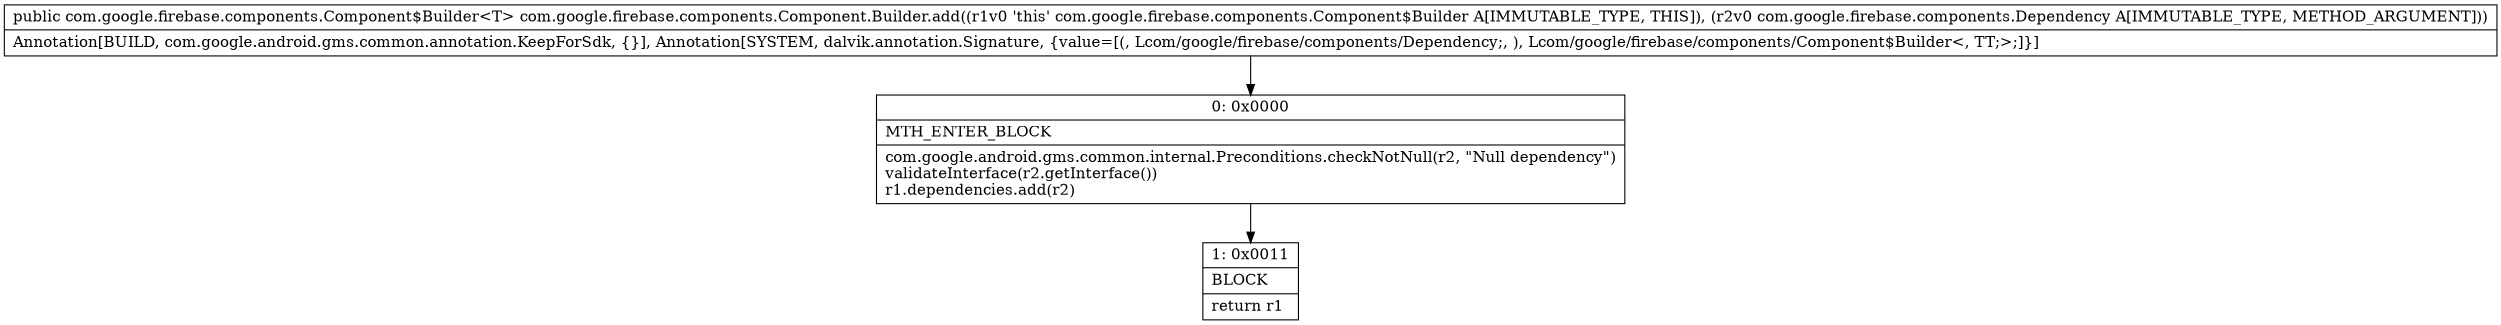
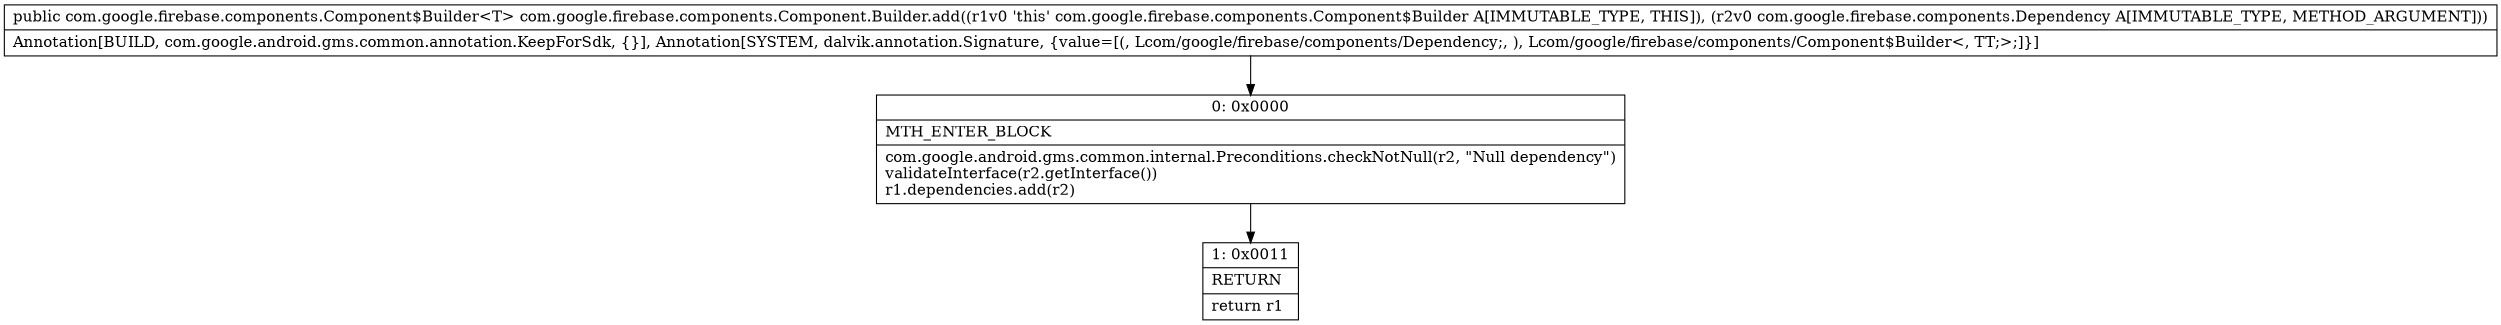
  digraph {
    node [shape=record]
    n1 [label="{0\:\ 0x0000|MTH_ENTER_BLOCK\l|com.google.android.gms.common.internal.Preconditions.checkNotNull(r2, \"Null dependency\")\lvalidateInterface(r2.getInterface())\lr1.dependencies.add(r2)\l}"]
-   n2 [label="{1\:\ 0x0011|BLOCK\l|return r1\l}"]
+   n2 [label="{1\:\ 0x0011|RETURN\l|return r1\l}"]
    n3 [label="{public com.google.firebase.components.Component$Builder\<T\> com.google.firebase.components.Component.Builder.add((r1v0 'this' com.google.firebase.components.Component$Builder A[IMMUTABLE_TYPE, THIS]), (r2v0 com.google.firebase.components.Dependency A[IMMUTABLE_TYPE, METHOD_ARGUMENT]))  | Annotation[BUILD, com.google.android.gms.common.annotation.KeepForSdk, \{\}], Annotation[SYSTEM, dalvik.annotation.Signature, \{value=[(, Lcom\/google\/firebase\/components\/Dependency;, ), Lcom\/google\/firebase\/components\/Component$Builder\<, TT;\>;]\}]\l}"]
    n1 -> n2
    n3 -> n1
  }
